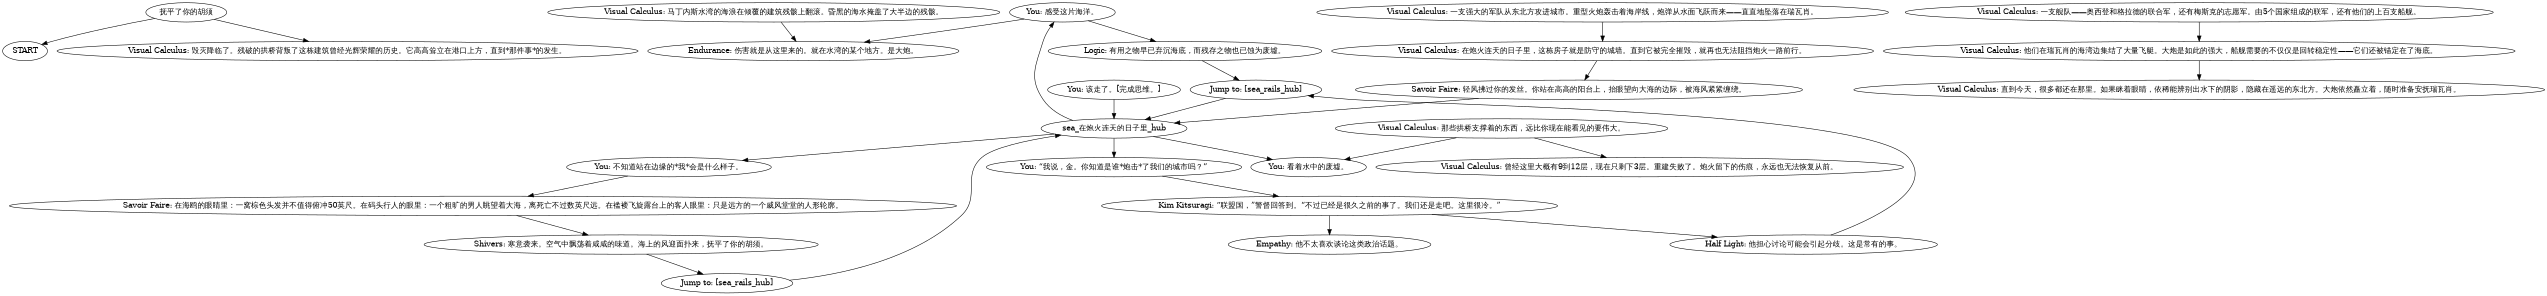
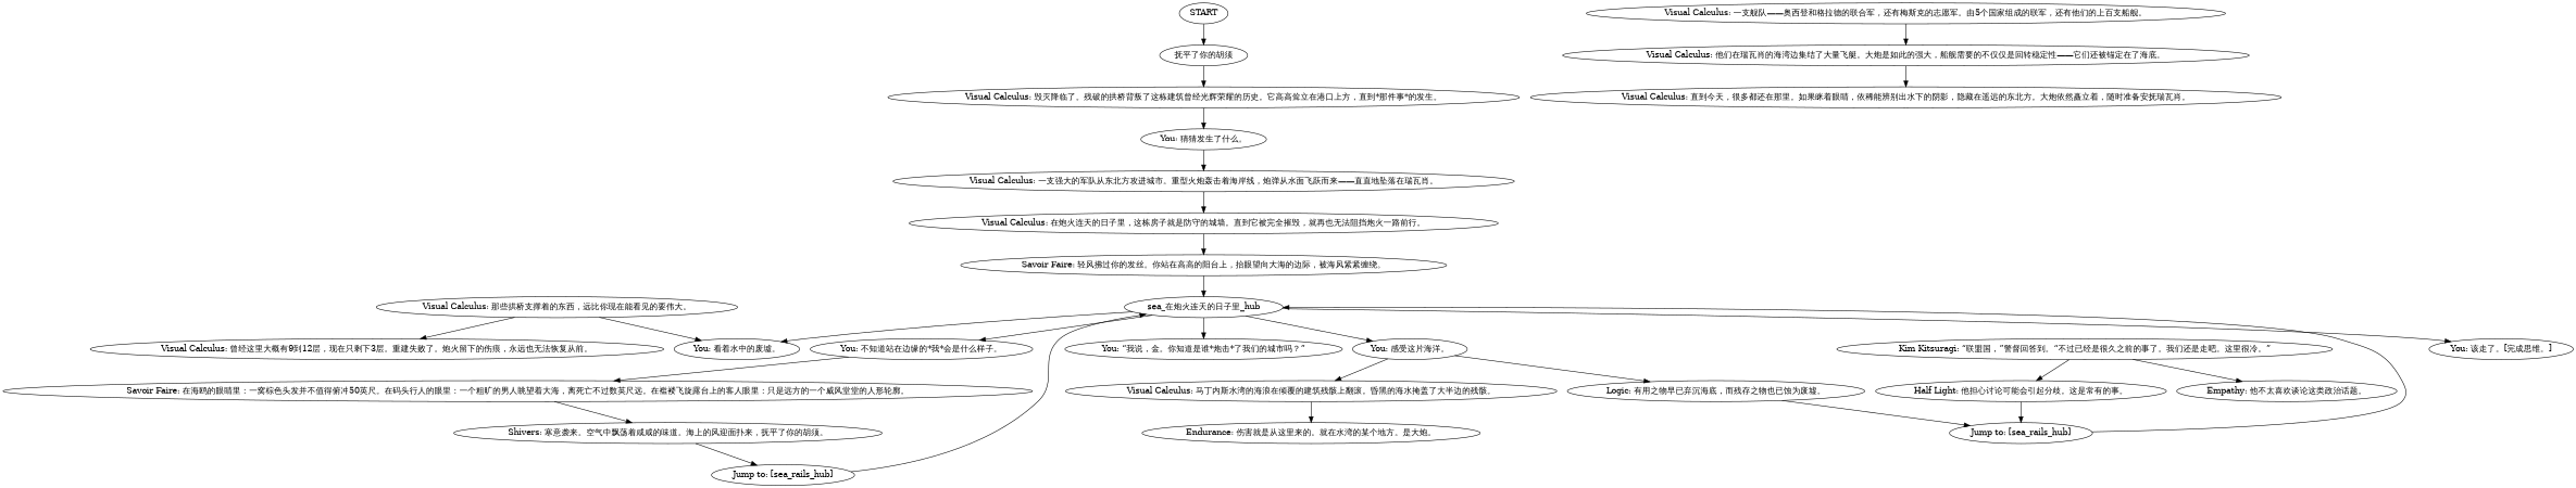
  digraph {
    n1 [label=START]
    n2 [label="抚平了你的胡须"]
    n3 [label="Visual Calculus: 毁灭降临了。残破的拱桥背叛了这栋建筑曾经光辉荣耀的历史。它高高耸立在港口上方，直到*那件事*的发生。"]
+   n4 [label="You: 猜猜发生了什么。"]
    n5 [label="Visual Calculus: 马丁内斯水湾的海浪在倾覆的建筑残骸上翻滚。昏黑的海水掩盖了大半边的残骸。"]
    n6 [label="Endurance: 伤害就是从这里来的。就在水湾的某个地方。是大炮。"]
    n7 [label="Kim Kitsuragi: “联盟国，”警督回答到。“不过已经是很久之前的事了。我们还是走吧。这里很冷。”"]
    n8 [label="Empathy: 他不太喜欢谈论这类政治话题。"]
    n9 [label="Half Light: 他担心讨论可能会引起分歧。这是常有的事。"]
    n10 [label="You: 不知道站在边缘的*我*会是什么样子。"]
    n11 [label="Savoir Faire: 在海鸥的眼睛里：一窝棕色头发并不值得俯冲50英尺。在码头行人的眼里：一个粗旷的男人眺望着大海，离死亡不过数英尺远。在褴褛飞旋露台上的客人眼里：只是远方的一个威风堂堂的人形轮廓。"]
    n12 [label="Shivers: 寒意袭来。空气中飘荡着咸咸的味道。海上的风迎面扑来，抚平了你的胡须。"]
    n13 [label="Visual Calculus: 那些拱桥支撑着的东西，远比你现在能看见的要伟大。"]
    n14 [label="Visual Calculus: 曾经这里大概有9到12层，现在只剩下3层。重建失败了。炮火留下的伤痕，永远也无法恢复从前。"]
    n15 [label="You: 看着水中的废墟。"]
    n16 [label="Visual Calculus: 直到今天，很多都还在那里。如果眯着眼睛，依稀能辨别出水下的阴影，隐藏在遥远的东北方。大炮依然矗立着，随时准备安抚瑞瓦肖。"]
    n17 [label="Savoir Faire: 轻风拂过你的发丝。你站在高高的阳台上，抬眼望向大海的边际，被海风紧紧缠绕。"]
    n18 [label="sea_在炮火连天的日子里_hub"]
    n19 [label="You: “我说，金。你知道是谁*炮击*了我们的城市吗？”"]
    n20 [label="You: 感受这片海洋。"]
    n21 [label="You: 该走了。[完成思维。]"]
    n22 [label="Logic: 有用之物早已弃沉海底，而残存之物也已蚀为废墟。"]
    n23 [label="Jump to: [sea_rails_hub]"]
    n24 [label="Visual Calculus: 在炮火连天的日子里，这栋房子就是防守的城墙。直到它被完全摧毁，就再也无法阻挡炮火一路前行。"]
    n25 [label="Visual Calculus: 他们在瑞瓦肖的海湾边集结了大量飞艇。大炮是如此的强大，船舰需要的不仅仅是回转稳定性——它们还被锚定在了海底。"]
    n26 [label="Visual Calculus: 一支舰队——奥西登和格拉德的联合军，还有梅斯克的志愿军。由5个国家组成的联军，还有他们的上百支船舰。"]
    n27 [label="Jump to: [sea_rails_hub]"]
    n28 [label="Visual Calculus: 一支强大的军队从东北方攻进城市。重型火炮轰击着海岸线，炮弹从水面飞跃而来——直直地坠落在瑞瓦肖。"]
-   n2 -> n1
+   n1 -> n2
    n2 -> n3
+   n3 -> n4
+   n4 -> n28
    n5 -> n6
    n7 -> n8
    n7 -> n9
    n9 -> n23
    n10 -> n11
    n11 -> n12
    n12 -> n27
    n13 -> n14
    n13 -> n15
    n17 -> n18
    n18 -> n10
    n18 -> n15
    n18 -> n19
    n18 -> n20
-   n21 -> n18
-   n19 -> n7
-   n20 -> n6
+   n18 -> n21
+   n20 -> n5
    n20 -> n22
    n22 -> n23
    n23 -> n18
    n24 -> n17
    n25 -> n16
    n26 -> n25
    n27 -> n18
    n28 -> n24
  }
